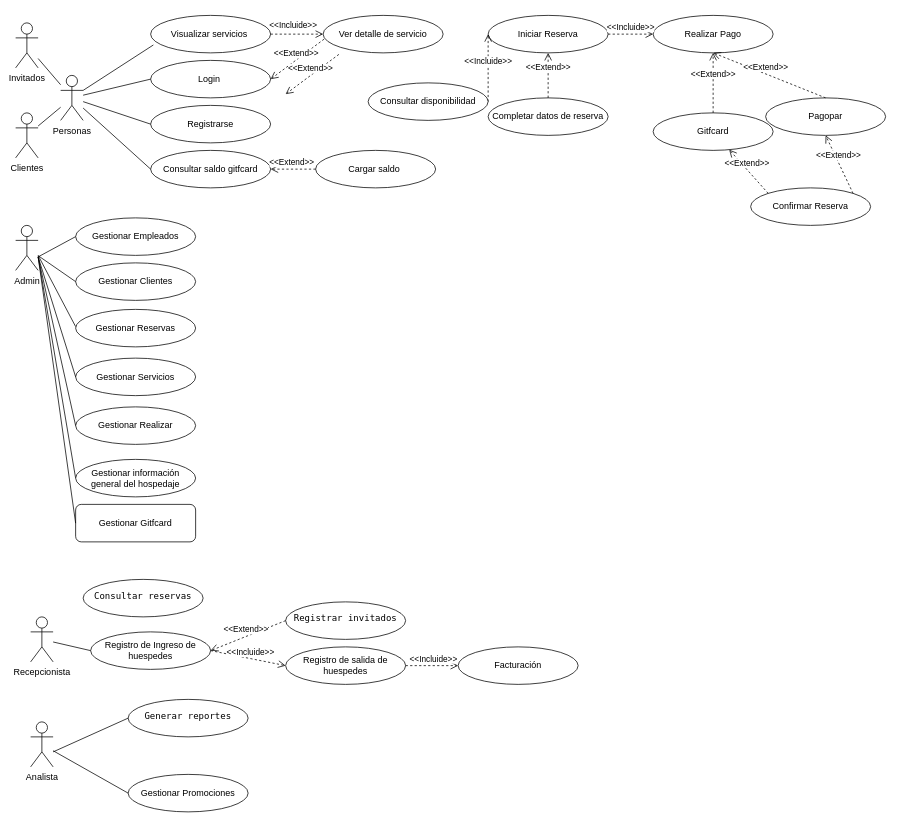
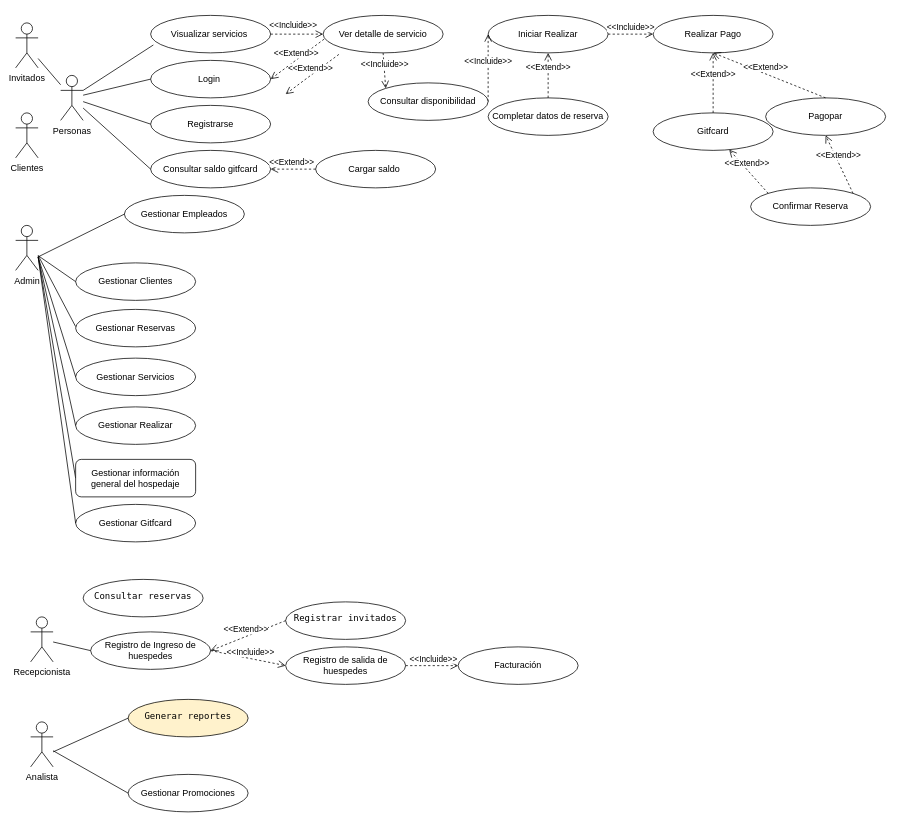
  <mxCell id="0" />
  <mxCell id="1" parent="0" />
  <mxCell id="2" value="Invitados" style="shape=umlActor;verticalLabelPosition=bottom;verticalAlign=top;html=1;outlineConnect=0;" parent="1" vertex="1"><mxGeometry x="20" y="30" width="30" height="60" as="geometry" /></mxCell>
  <mxCell id="3" value="Clientes" style="shape=umlActor;verticalLabelPosition=bottom;verticalAlign=top;html=1;outlineConnect=0;" parent="1" vertex="1"><mxGeometry x="20" y="150" width="30" height="60" as="geometry" /></mxCell>
  <mxCell id="4" value="Personas" style="shape=umlActor;verticalLabelPosition=bottom;verticalAlign=top;html=1;outlineConnect=0;" parent="1" vertex="1"><mxGeometry x="80" y="100" width="30" height="60" as="geometry" /></mxCell>
  <mxCell id="5" value="Login&amp;nbsp;" style="ellipse;whiteSpace=wrap;html=1;" parent="1" vertex="1"><mxGeometry x="200" y="80" width="160" height="50" as="geometry" /></mxCell>
  <mxCell id="6" value="Ver detalle de servicio" style="ellipse;whiteSpace=wrap;html=1;" parent="1" vertex="1"><mxGeometry x="430" y="20" width="160" height="50" as="geometry" /></mxCell>
  <mxCell id="7" value="Consultar saldo gitfcard" style="ellipse;whiteSpace=wrap;html=1;" parent="1" vertex="1"><mxGeometry x="200" y="200" width="160" height="50" as="geometry" /></mxCell>
  <mxCell id="8" value="" style="endArrow=none;html=1;rounded=0;entryX=0;entryY=0.5;entryDx=0;entryDy=0;" parent="1" source="4" target="5" edge="1"><mxGeometry width="50" height="50" relative="1" as="geometry"><mxPoint x="380" y="150" as="sourcePoint" /><mxPoint x="430" y="100" as="targetPoint" /></mxGeometry></mxCell>
  <mxCell id="9" value="Visualizar servicios&amp;nbsp;" style="ellipse;whiteSpace=wrap;html=1;" parent="1" vertex="1"><mxGeometry x="200" y="20" width="160" height="50" as="geometry" /></mxCell>
- <mxCell id="10" value="Iniciar Reserva" style="ellipse;whiteSpace=wrap;html=1;" parent="1" vertex="1"><mxGeometry x="650" y="20" width="160" height="50" as="geometry" /></mxCell>
- <mxCell id="11" value="Gestionar Empleados" style="ellipse;whiteSpace=wrap;html=1;" parent="1" vertex="1"><mxGeometry x="100" y="290" width="160" height="50" as="geometry" /></mxCell>
+ <mxCell id="10" value="Iniciar Realizar" style="ellipse;whiteSpace=wrap;html=1;" parent="1" vertex="1"><mxGeometry x="650" y="20" width="160" height="50" as="geometry" /></mxCell>
+ <mxCell id="11" value="Gestionar Empleados" style="ellipse;whiteSpace=wrap;html=1;" parent="1" vertex="1"><mxGeometry x="165" y="260" width="160" height="50" as="geometry" /></mxCell>
  <mxCell id="12" value="Realizar Pago" style="ellipse;whiteSpace=wrap;html=1;" parent="1" vertex="1"><mxGeometry x="870" y="20" width="160" height="50" as="geometry" /></mxCell>
  <mxCell id="13" value="" style="endArrow=none;html=1;rounded=0;entryX=0;entryY=0.5;entryDx=0;entryDy=0;" parent="1" source="4" target="7" edge="1"><mxGeometry width="50" height="50" relative="1" as="geometry"><mxPoint x="110" y="116" as="sourcePoint" /><mxPoint x="180" y="170" as="targetPoint" /></mxGeometry></mxCell>
  <mxCell id="14" value="" style="endArrow=none;html=1;rounded=0;entryX=0.023;entryY=0.789;entryDx=0;entryDy=0;entryPerimeter=0;" parent="1" target="9" edge="1"><mxGeometry width="50" height="50" relative="1" as="geometry"><mxPoint x="110" y="120" as="sourcePoint" /><mxPoint x="160" y="70" as="targetPoint" /></mxGeometry></mxCell>
  <mxCell id="15" value="&amp;lt;&amp;lt;Incluide&amp;gt;&amp;gt;" style="html=1;verticalAlign=bottom;endArrow=open;dashed=1;endSize=8;curved=0;rounded=0;exitX=1;exitY=0.5;exitDx=0;exitDy=0;entryX=0;entryY=0.5;entryDx=0;entryDy=0;" parent="1" source="39" target="10" edge="1"><mxGeometry relative="1" as="geometry"><mxPoint x="470" y="220" as="sourcePoint" /><mxPoint x="740" y="142" as="targetPoint" /></mxGeometry></mxCell>
  <mxCell id="16" value="&amp;lt;&amp;lt;Incluide&amp;gt;&amp;gt;" style="html=1;verticalAlign=bottom;endArrow=open;dashed=1;endSize=8;curved=0;rounded=0;exitX=1;exitY=0.5;exitDx=0;exitDy=0;entryX=0;entryY=0.5;entryDx=0;entryDy=0;" parent="1" source="10" target="12" edge="1"><mxGeometry relative="1" as="geometry"><mxPoint x="530" y="163.55" as="sourcePoint" /><mxPoint x="870" y="60" as="targetPoint" /></mxGeometry></mxCell>
  <mxCell id="17" value="&amp;lt;&amp;lt;Extend&amp;gt;&amp;gt;" style="html=1;verticalAlign=bottom;endArrow=open;dashed=1;endSize=8;curved=0;rounded=0;exitX=0.008;exitY=0.634;exitDx=0;exitDy=0;entryX=1;entryY=0.5;entryDx=0;entryDy=0;exitPerimeter=0;" parent="1" source="6" target="5" edge="1"><mxGeometry x="0.067" relative="1" as="geometry"><mxPoint x="490" y="100" as="sourcePoint" /><mxPoint x="490" y="175" as="targetPoint" /><mxPoint as="offset" /></mxGeometry></mxCell>
- <mxCell id="18" value="" style="endArrow=none;html=1;rounded=0;" parent="1" source="3" target="4" edge="1"><mxGeometry width="50" height="50" relative="1" as="geometry"><mxPoint x="260" y="170" as="sourcePoint" /><mxPoint x="310" y="120" as="targetPoint" /></mxGeometry></mxCell>
  <mxCell id="19" value="" style="endArrow=none;html=1;rounded=0;" parent="1" source="2" target="4" edge="1"><mxGeometry width="50" height="50" relative="1" as="geometry"><mxPoint x="60" y="178" as="sourcePoint" /><mxPoint x="70" y="120" as="targetPoint" /></mxGeometry></mxCell>
  <mxCell id="20" value="Admin" style="shape=umlActor;verticalLabelPosition=bottom;verticalAlign=top;html=1;outlineConnect=0;" parent="1" vertex="1"><mxGeometry x="20" y="300" width="30" height="60" as="geometry" /></mxCell>
  <mxCell id="21" value="Gestionar Clientes" style="ellipse;whiteSpace=wrap;html=1;" parent="1" vertex="1"><mxGeometry x="100" y="350" width="160" height="50" as="geometry" /></mxCell>
  <mxCell id="22" value="" style="endArrow=none;html=1;rounded=0;entryX=0;entryY=0.5;entryDx=0;entryDy=0;" parent="1" target="11" edge="1"><mxGeometry width="50" height="50" relative="1" as="geometry"><mxPoint x="50" y="342" as="sourcePoint" /><mxPoint x="380" y="220" as="targetPoint" /></mxGeometry></mxCell>
  <mxCell id="23" value="" style="endArrow=none;html=1;rounded=0;entryX=0;entryY=0.5;entryDx=0;entryDy=0;" parent="1" source="20" target="21" edge="1"><mxGeometry width="50" height="50" relative="1" as="geometry"><mxPoint x="330" y="270" as="sourcePoint" /><mxPoint x="380" y="220" as="targetPoint" /></mxGeometry></mxCell>
  <mxCell id="24" value="&lt;table&gt;&lt;tbody&gt;&lt;tr&gt;&lt;td data-end=&quot;2573&quot; data-start=&quot;2550&quot; data-col-size=&quot;sm&quot;&gt;&lt;code data-end=&quot;2572&quot; data-start=&quot;2552&quot;&gt;Consultar reservas&lt;/code&gt;&lt;/td&gt;&lt;/tr&gt;&lt;/tbody&gt;&lt;/table&gt;&lt;table&gt;&lt;tbody&gt;&lt;tr&gt;&lt;td data-end=&quot;2632&quot; data-start=&quot;2573&quot; data-col-size=&quot;md&quot;&gt;&lt;/td&gt;&lt;/tr&gt;&lt;/tbody&gt;&lt;/table&gt;" style="ellipse;whiteSpace=wrap;html=1;" parent="1" vertex="1"><mxGeometry x="110" y="772" width="160" height="50" as="geometry" /></mxCell>
  <mxCell id="25" value="Recepcionista" style="shape=umlActor;verticalLabelPosition=bottom;verticalAlign=top;html=1;outlineConnect=0;" parent="1" vertex="1"><mxGeometry x="40" y="822" width="30" height="60" as="geometry" /></mxCell>
  <mxCell id="26" value="Registro de Ingreso de huespedes" style="ellipse;whiteSpace=wrap;html=1;" parent="1" vertex="1"><mxGeometry x="120" y="842" width="160" height="50" as="geometry" /></mxCell>
  <mxCell id="27" value="" style="endArrow=none;html=1;rounded=0;entryX=0;entryY=0.5;entryDx=0;entryDy=0;" parent="1" source="25" target="26" edge="1"><mxGeometry width="50" height="50" relative="1" as="geometry"><mxPoint x="350" y="792" as="sourcePoint" /><mxPoint x="400" y="742" as="targetPoint" /></mxGeometry></mxCell>
  <mxCell id="28" value="Registro de salida de huespedes" style="ellipse;whiteSpace=wrap;html=1;" parent="1" vertex="1"><mxGeometry x="380" y="862" width="160" height="50" as="geometry" /></mxCell>
  <mxCell id="29" value="&amp;lt;&amp;lt;Incluide&amp;gt;&amp;gt;" style="html=1;verticalAlign=bottom;endArrow=open;dashed=1;endSize=8;curved=0;rounded=0;entryX=0;entryY=0.5;entryDx=0;entryDy=0;exitX=1;exitY=0.5;exitDx=0;exitDy=0;" parent="1" source="26" target="28" edge="1"><mxGeometry x="0.067" relative="1" as="geometry"><mxPoint x="690" y="612" as="sourcePoint" /><mxPoint x="690" y="672" as="targetPoint" /><mxPoint as="offset" /></mxGeometry></mxCell>
  <mxCell id="30" value="Facturación" style="ellipse;whiteSpace=wrap;html=1;" parent="1" vertex="1"><mxGeometry x="610" y="862" width="160" height="50" as="geometry" /></mxCell>
  <mxCell id="31" value="&amp;lt;&amp;lt;Incluide&amp;gt;&amp;gt;" style="html=1;verticalAlign=bottom;endArrow=open;dashed=1;endSize=8;curved=0;rounded=0;entryX=0;entryY=0.5;entryDx=0;entryDy=0;exitX=1;exitY=0.5;exitDx=0;exitDy=0;" parent="1" target="30" edge="1" source="28"><mxGeometry x="0.067" relative="1" as="geometry"><mxPoint x="550" y="857" as="sourcePoint" /><mxPoint x="600" y="847" as="targetPoint" /><mxPoint as="offset" /></mxGeometry></mxCell>
  <mxCell id="32" value="Analista" style="shape=umlActor;verticalLabelPosition=bottom;verticalAlign=top;html=1;outlineConnect=0;" parent="1" vertex="1"><mxGeometry x="40" y="962" width="30" height="60" as="geometry" /></mxCell>
  <mxCell id="33" value="Gestionar Promociones" style="ellipse;whiteSpace=wrap;html=1;" parent="1" vertex="1"><mxGeometry x="170" y="1032" width="160" height="50" as="geometry" /></mxCell>
  <mxCell id="34" value="" style="endArrow=none;html=1;rounded=0;entryX=0;entryY=0.5;entryDx=0;entryDy=0;exitX=1;exitY=0.667;exitDx=0;exitDy=0;exitPerimeter=0;" parent="1" source="20" edge="1"><mxGeometry width="50" height="50" relative="1" as="geometry"><mxPoint x="60" y="350" as="sourcePoint" /><mxPoint x="100" y="435" as="targetPoint" /></mxGeometry></mxCell>
  <mxCell id="35" value="" style="endArrow=none;html=1;rounded=0;entryX=0;entryY=0.5;entryDx=0;entryDy=0;" parent="1" source="32" target="33" edge="1"><mxGeometry width="50" height="50" relative="1" as="geometry"><mxPoint x="-1180" y="707" as="sourcePoint" /><mxPoint x="-1130" y="695" as="targetPoint" /></mxGeometry></mxCell>
  <mxCell id="36" value="Registrarse" style="ellipse;whiteSpace=wrap;html=1;" vertex="1" parent="1"><mxGeometry x="200" y="140" width="160" height="50" as="geometry" /></mxCell>
  <mxCell id="37" value="" style="endArrow=none;html=1;rounded=0;entryX=0;entryY=0.5;entryDx=0;entryDy=0;" edge="1" parent="1" target="36" source="4"><mxGeometry width="50" height="50" relative="1" as="geometry"><mxPoint x="100" y="151.957" as="sourcePoint" /><mxPoint x="430" y="160" as="targetPoint" /></mxGeometry></mxCell>
  <mxCell id="38" value="&amp;lt;&amp;lt;Incluide&amp;gt;&amp;gt;" style="html=1;verticalAlign=bottom;endArrow=open;dashed=1;endSize=8;curved=0;rounded=0;" edge="1" parent="1" target="6"><mxGeometry x="-0.143" y="3" relative="1" as="geometry"><mxPoint x="360" y="45" as="sourcePoint" /><mxPoint x="430" y="50" as="targetPoint" /><mxPoint as="offset" /></mxGeometry></mxCell>
  <mxCell id="39" value="Consultar disponibilidad" style="ellipse;whiteSpace=wrap;html=1;" vertex="1" parent="1"><mxGeometry x="490" y="110" width="160" height="50" as="geometry" /></mxCell>
+ <mxCell id="40" value="&amp;lt;&amp;lt;Incluide&amp;gt;&amp;gt;" style="html=1;verticalAlign=bottom;endArrow=open;dashed=1;endSize=8;curved=0;rounded=0;exitX=0.5;exitY=1;exitDx=0;exitDy=0;entryX=0;entryY=0;entryDx=0;entryDy=0;" edge="1" parent="1" source="6" target="39"><mxGeometry relative="1" as="geometry"><mxPoint x="590" y="44.65" as="sourcePoint" /><mxPoint x="670" y="45" as="targetPoint" /></mxGeometry></mxCell>
  <mxCell id="41" value="Completar datos de reserva" style="ellipse;whiteSpace=wrap;html=1;" vertex="1" parent="1"><mxGeometry x="650" y="130" width="160" height="50" as="geometry" /></mxCell>
  <mxCell id="42" value="&amp;lt;&amp;lt;Extend&amp;gt;&amp;gt;" style="html=1;verticalAlign=bottom;endArrow=open;dashed=1;endSize=8;curved=0;rounded=0;entryX=0.5;entryY=1;entryDx=0;entryDy=0;exitX=0.5;exitY=0;exitDx=0;exitDy=0;" edge="1" parent="1" source="41" target="10"><mxGeometry x="0.067" relative="1" as="geometry"><mxPoint x="1010" y="122" as="sourcePoint" /><mxPoint x="1000" y="82" as="targetPoint" /><mxPoint as="offset" /><Array as="points" /></mxGeometry></mxCell>
  <mxCell id="43" value="Confirmar Reserva" style="ellipse;whiteSpace=wrap;html=1;" vertex="1" parent="1"><mxGeometry x="1000" y="250" width="160" height="50" as="geometry" /></mxCell>
  <mxCell id="44" value="Pagopar" style="ellipse;whiteSpace=wrap;html=1;" vertex="1" parent="1"><mxGeometry x="1020" y="130" width="160" height="50" as="geometry" /></mxCell>
  <mxCell id="45" value="Gitfcard" style="ellipse;whiteSpace=wrap;html=1;" vertex="1" parent="1"><mxGeometry x="870" y="150" width="160" height="50" as="geometry" /></mxCell>
  <mxCell id="46" value="&amp;lt;&amp;lt;Extend&amp;gt;&amp;gt;" style="html=1;verticalAlign=bottom;endArrow=open;dashed=1;endSize=8;curved=0;rounded=0;exitX=0.5;exitY=0;exitDx=0;exitDy=0;entryX=0.5;entryY=1;entryDx=0;entryDy=0;" edge="1" parent="1" source="45" target="12"><mxGeometry x="0.067" relative="1" as="geometry"><mxPoint x="1010" y="140" as="sourcePoint" /><mxPoint x="892.618" y="164.42" as="targetPoint" /><mxPoint as="offset" /><Array as="points" /></mxGeometry></mxCell>
  <mxCell id="47" value="&amp;lt;&amp;lt;Extend&amp;gt;&amp;gt;" style="html=1;verticalAlign=bottom;endArrow=open;dashed=1;endSize=8;curved=0;rounded=0;exitX=0.5;exitY=0;exitDx=0;exitDy=0;entryX=0.5;entryY=1;entryDx=0;entryDy=0;" edge="1" parent="1" source="44" target="12"><mxGeometry x="0.067" relative="1" as="geometry"><mxPoint x="1190" y="220" as="sourcePoint" /><mxPoint x="993.36" y="159.5" as="targetPoint" /><mxPoint as="offset" /><Array as="points" /></mxGeometry></mxCell>
  <mxCell id="48" value="&amp;lt;&amp;lt;Extend&amp;gt;&amp;gt;" style="html=1;verticalAlign=bottom;endArrow=open;dashed=1;endSize=8;curved=0;rounded=0;exitX=0;exitY=0;exitDx=0;exitDy=0;" edge="1" parent="1" source="43" target="45"><mxGeometry x="0.067" relative="1" as="geometry"><mxPoint x="1190" y="220" as="sourcePoint" /><mxPoint x="1230" y="172" as="targetPoint" /><mxPoint as="offset" /><Array as="points" /></mxGeometry></mxCell>
  <mxCell id="49" value="&amp;lt;&amp;lt;Extend&amp;gt;&amp;gt;" style="html=1;verticalAlign=bottom;endArrow=open;dashed=1;endSize=8;curved=0;rounded=0;exitX=1;exitY=0;exitDx=0;exitDy=0;entryX=0.5;entryY=1;entryDx=0;entryDy=0;" edge="1" parent="1" source="43" target="44"><mxGeometry x="0.067" relative="1" as="geometry"><mxPoint x="1233" y="317" as="sourcePoint" /><mxPoint x="1205" y="270" as="targetPoint" /><mxPoint as="offset" /><Array as="points" /></mxGeometry></mxCell>
  <mxCell id="50" value="Gestionar Servicios" style="ellipse;whiteSpace=wrap;html=1;" vertex="1" parent="1"><mxGeometry x="100" y="477" width="160" height="50" as="geometry" /></mxCell>
  <mxCell id="51" value="Gestionar Reservas" style="ellipse;whiteSpace=wrap;html=1;" vertex="1" parent="1"><mxGeometry x="100" y="412" width="160" height="50" as="geometry" /></mxCell>
  <mxCell id="52" value="Gestionar Realizar" style="ellipse;whiteSpace=wrap;html=1;" vertex="1" parent="1"><mxGeometry x="100" y="542" width="160" height="50" as="geometry" /></mxCell>
- <mxCell id="53" value="Gestionar Gitfcard" style="whiteSpace=wrap;html=1;rounded=1;" vertex="1" parent="1"><mxGeometry x="100" y="672" width="160" height="50" as="geometry" /></mxCell>
+ <mxCell id="53" value="Gestionar Gitfcard" style="ellipse;whiteSpace=wrap;html=1;" vertex="1" parent="1"><mxGeometry x="100" y="672" width="160" height="50" as="geometry" /></mxCell>
  <mxCell id="54" value="" style="endArrow=none;html=1;rounded=0;entryX=0;entryY=0.5;entryDx=0;entryDy=0;" edge="1" parent="1" target="50"><mxGeometry width="50" height="50" relative="1" as="geometry"><mxPoint x="50" y="342" as="sourcePoint" /><mxPoint x="110" y="445" as="targetPoint" /></mxGeometry></mxCell>
  <mxCell id="55" value="" style="endArrow=none;html=1;rounded=0;entryX=0;entryY=0.5;entryDx=0;entryDy=0;" edge="1" parent="1" target="52"><mxGeometry width="50" height="50" relative="1" as="geometry"><mxPoint x="50" y="342" as="sourcePoint" /><mxPoint x="120" y="455" as="targetPoint" /></mxGeometry></mxCell>
  <mxCell id="56" value="" style="endArrow=none;html=1;rounded=0;entryX=0;entryY=0.5;entryDx=0;entryDy=0;" edge="1" parent="1" target="65"><mxGeometry width="50" height="50" relative="1" as="geometry"><mxPoint x="50" y="342" as="sourcePoint" /><mxPoint x="100" y="642" as="targetPoint" /></mxGeometry></mxCell>
  <mxCell id="57" value="" style="endArrow=none;html=1;rounded=0;entryX=0;entryY=0.5;entryDx=0;entryDy=0;" edge="1" parent="1" target="53"><mxGeometry width="50" height="50" relative="1" as="geometry"><mxPoint x="50" y="342" as="sourcePoint" /><mxPoint x="140" y="475" as="targetPoint" /></mxGeometry></mxCell>
  <mxCell id="58" value="Cargar saldo&amp;nbsp;" style="ellipse;whiteSpace=wrap;html=1;" vertex="1" parent="1"><mxGeometry x="420" y="200" width="160" height="50" as="geometry" /></mxCell>
  <mxCell id="59" value="&amp;lt;&amp;lt;Extend&amp;gt;&amp;gt;" style="html=1;verticalAlign=bottom;endArrow=open;dashed=1;endSize=8;curved=0;rounded=0;exitX=0;exitY=0.5;exitDx=0;exitDy=0;entryX=1;entryY=0.5;entryDx=0;entryDy=0;" edge="1" parent="1" source="58" target="7"><mxGeometry x="0.067" relative="1" as="geometry"><mxPoint x="441" y="62" as="sourcePoint" /><mxPoint x="370" y="115" as="targetPoint" /><mxPoint as="offset" /></mxGeometry></mxCell>
  <mxCell id="60" value="&amp;lt;&amp;lt;Extend&amp;gt;&amp;gt;" style="html=1;verticalAlign=bottom;endArrow=open;dashed=1;endSize=8;curved=0;rounded=0;exitX=0.008;exitY=0.634;exitDx=0;exitDy=0;entryX=1;entryY=0.5;entryDx=0;entryDy=0;exitPerimeter=0;" edge="1" parent="1"><mxGeometry x="0.067" relative="1" as="geometry"><mxPoint x="451" y="72" as="sourcePoint" /><mxPoint x="380" y="125" as="targetPoint" /><mxPoint as="offset" /></mxGeometry></mxCell>
  <mxCell id="61" value="&lt;table&gt;&lt;tbody&gt;&lt;tr&gt;&lt;td data-col-size=&quot;sm&quot; data-end=&quot;2469&quot; data-start=&quot;2445&quot;&gt;&lt;code data-end=&quot;2468&quot; data-start=&quot;2447&quot;&gt;Registrar invitados&lt;/code&gt;&lt;/td&gt;&lt;/tr&gt;&lt;/tbody&gt;&lt;/table&gt;&lt;table&gt;&lt;tbody&gt;&lt;tr&gt;&lt;td data-col-size=&quot;md&quot; data-end=&quot;2525&quot; data-start=&quot;2469&quot;&gt;&lt;/td&gt;&lt;/tr&gt;&lt;/tbody&gt;&lt;/table&gt;" style="ellipse;whiteSpace=wrap;html=1;" vertex="1" parent="1"><mxGeometry x="380" y="802" width="160" height="50" as="geometry" /></mxCell>
  <mxCell id="62" value="&amp;lt;&amp;lt;Extend&amp;gt;&amp;gt;" style="html=1;verticalAlign=bottom;endArrow=open;dashed=1;endSize=8;curved=0;rounded=0;exitX=0;exitY=0.5;exitDx=0;exitDy=0;entryX=1;entryY=0.5;entryDx=0;entryDy=0;" edge="1" parent="1" source="61" target="26"><mxGeometry x="0.067" relative="1" as="geometry"><mxPoint x="430" y="235" as="sourcePoint" /><mxPoint x="370" y="235" as="targetPoint" /><mxPoint as="offset" /></mxGeometry></mxCell>
- <mxCell id="63" value="&lt;table&gt;&lt;tbody&gt;&lt;tr data-end=&quot;2751&quot; data-start=&quot;2707&quot;&gt;&lt;td data-end=&quot;2751&quot; data-start=&quot;2729&quot; data-col-size=&quot;md&quot;&gt;&lt;code data-end=&quot;2749&quot; data-start=&quot;2731&quot;&gt;Generar reportes&lt;/code&gt;&lt;/td&gt;&lt;/tr&gt;&lt;/tbody&gt;&lt;/table&gt;&lt;table&gt;&lt;tbody&gt;&lt;tr data-end=&quot;2820&quot; data-start=&quot;2752&quot;&gt;&lt;td data-col-size=&quot;sm&quot; data-end=&quot;2771&quot; data-start=&quot;2752&quot;&gt;&lt;/td&gt;&lt;/tr&gt;&lt;/tbody&gt;&lt;/table&gt;" style="ellipse;whiteSpace=wrap;html=1;" vertex="1" parent="1"><mxGeometry x="170" y="932" width="160" height="50" as="geometry" /></mxCell>
+ <mxCell id="63" value="&lt;table&gt;&lt;tbody&gt;&lt;tr data-end=&quot;2751&quot; data-start=&quot;2707&quot;&gt;&lt;td data-end=&quot;2751&quot; data-start=&quot;2729&quot; data-col-size=&quot;md&quot;&gt;&lt;code data-end=&quot;2749&quot; data-start=&quot;2731&quot;&gt;Generar reportes&lt;/code&gt;&lt;/td&gt;&lt;/tr&gt;&lt;/tbody&gt;&lt;/table&gt;&lt;table&gt;&lt;tbody&gt;&lt;tr data-end=&quot;2820&quot; data-start=&quot;2752&quot;&gt;&lt;td data-col-size=&quot;sm&quot; data-end=&quot;2771&quot; data-start=&quot;2752&quot;&gt;&lt;/td&gt;&lt;/tr&gt;&lt;/tbody&gt;&lt;/table&gt;" style="ellipse;whiteSpace=wrap;html=1;fillColor=#fff2cc;" vertex="1" parent="1"><mxGeometry x="170" y="932" width="160" height="50" as="geometry" /></mxCell>
  <mxCell id="64" value="" style="endArrow=none;html=1;rounded=0;entryX=0;entryY=0.5;entryDx=0;entryDy=0;" edge="1" parent="1" target="63"><mxGeometry width="50" height="50" relative="1" as="geometry"><mxPoint x="70" y="1002" as="sourcePoint" /><mxPoint x="160" y="1057" as="targetPoint" /></mxGeometry></mxCell>
- <mxCell id="65" value="Gestionar&amp;nbsp;información general del hospedaje" style="ellipse;whiteSpace=wrap;html=1;" vertex="1" parent="1"><mxGeometry x="100" y="612" width="160" height="50" as="geometry" /></mxCell>
+ <mxCell id="65" value="Gestionar&amp;nbsp;información general del hospedaje" style="whiteSpace=wrap;html=1;rounded=1;" vertex="1" parent="1"><mxGeometry x="100" y="612" width="160" height="50" as="geometry" /></mxCell>
